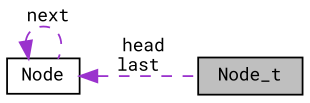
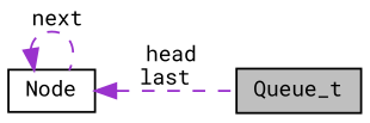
  digraph {
    rankdir=LR
    fontname="Roboto Mono"
    node [color=black fontname="Roboto Mono" fontsize=10 shape=record style=filled]
    edge [color=darkorchid3 dir=back fontname="Roboto Mono" fontsize=10 labelfontname=Helvetica labelfontsize=10 style=dashed]
-   n1 [fillcolor=grey75 fontcolor=black height=0.2 label=Node_t width=0.4]
+   n1 [fillcolor=grey75 fontcolor=black height=0.2 label=Queue_t width=0.4]
    n2 [fillcolor=white height=0.2 label="Node" width=0.4]
    n2 -> n1 [label=" head\nlast"]
    n2 -> n2 [label=" next"]
  }
